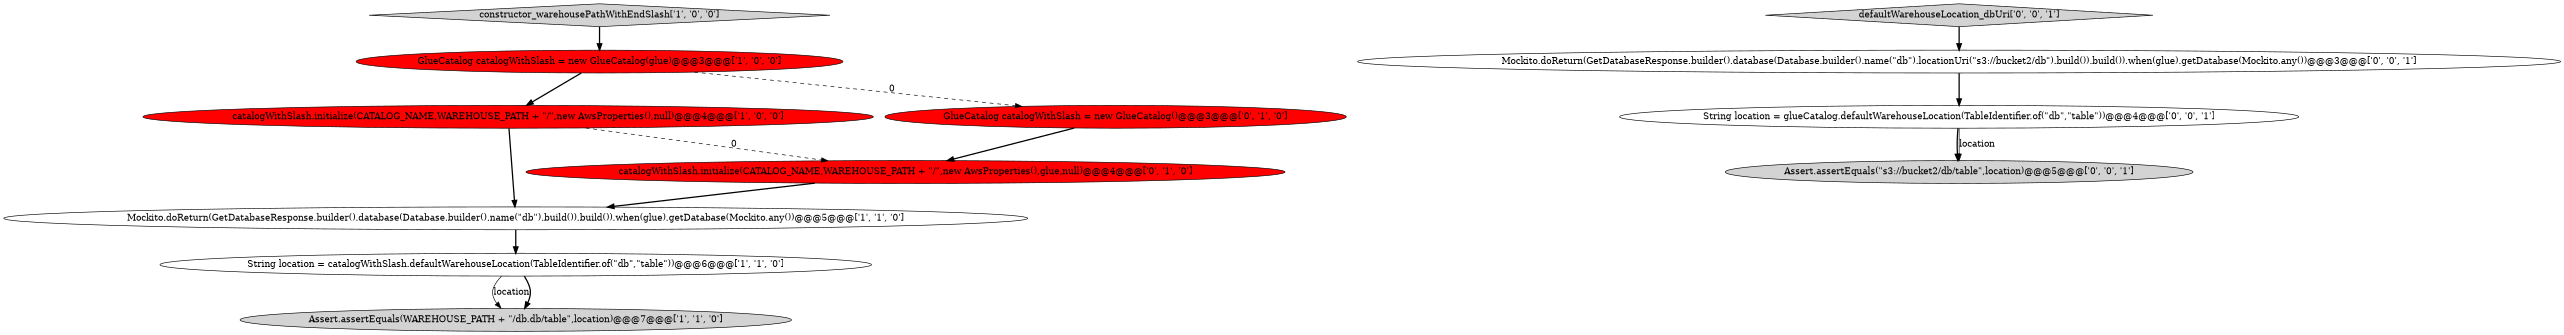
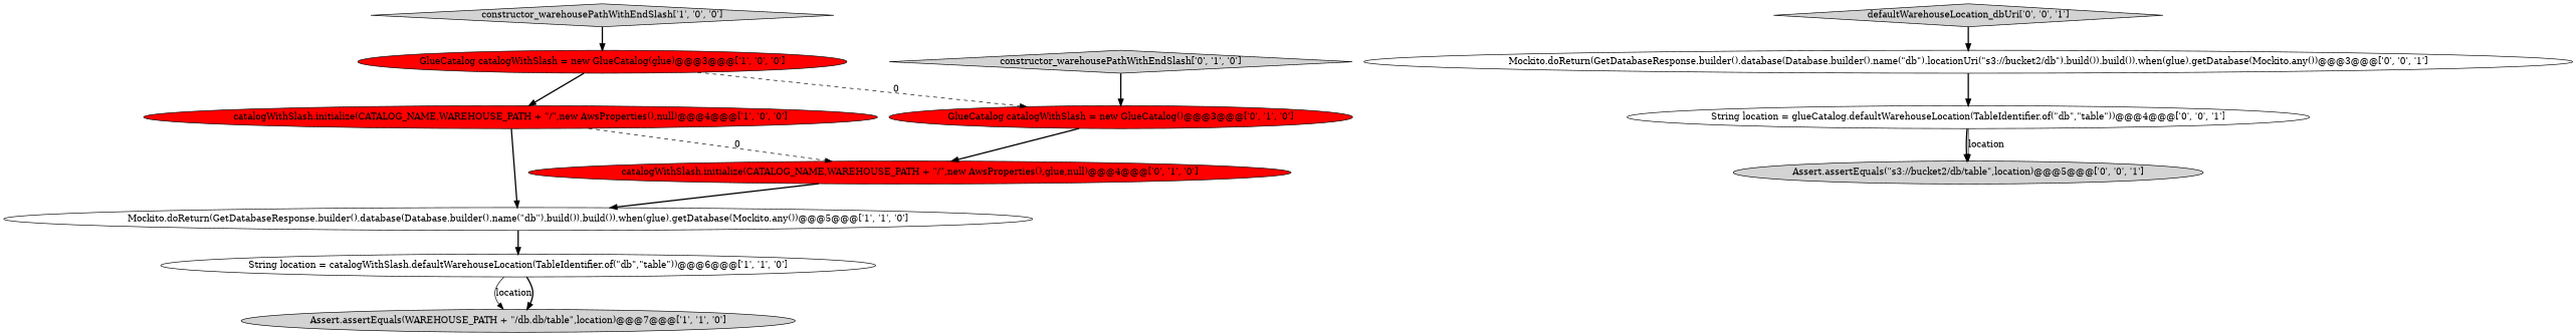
  digraph {
    node [fillcolor=lightgray shape=ellipse style=filled]
    edge [style=bold]
    n1 [fillcolor=red label="catalogWithSlash.initialize(CATALOG_NAME,WAREHOUSE_PATH + \"/\",new AwsProperties(),null)@@@4@@@['1', '0', '0']"]
    n2 [fillcolor=white label="Mockito.doReturn(GetDatabaseResponse.builder().database(Database.builder().name(\"db\").build()).build()).when(glue).getDatabase(Mockito.any())@@@5@@@['1', '1', '0']"]
    n3 [fillcolor=red label="catalogWithSlash.initialize(CATALOG_NAME,WAREHOUSE_PATH + \"/\",new AwsProperties(),glue,null)@@@4@@@['0', '1', '0']"]
    n4 [label="Assert.assertEquals(WAREHOUSE_PATH + \"/db.db/table\",location)@@@7@@@['1', '1', '0']"]
    n5 [fillcolor=white label="Mockito.doReturn(GetDatabaseResponse.builder().database(Database.builder().name(\"db\").locationUri(\"s3://bucket2/db\").build()).build()).when(glue).getDatabase(Mockito.any())@@@3@@@['0', '0', '1']"]
    n6 [fillcolor=white label="String location = glueCatalog.defaultWarehouseLocation(TableIdentifier.of(\"db\",\"table\"))@@@4@@@['0', '0', '1']"]
    n7 [fillcolor=white label="String location = catalogWithSlash.defaultWarehouseLocation(TableIdentifier.of(\"db\",\"table\"))@@@6@@@['1', '1', '0']"]
    n8 [label="constructor_warehousePathWithEndSlash['1', '0', '0']" shape=diamond]
    n9 [fillcolor=red label="GlueCatalog catalogWithSlash = new GlueCatalog(glue)@@@3@@@['1', '0', '0']"]
+   n10 [label="constructor_warehousePathWithEndSlash['0', '1', '0']" shape=diamond]
    n11 [fillcolor=red label="GlueCatalog catalogWithSlash = new GlueCatalog()@@@3@@@['0', '1', '0']"]
    n12 [label="Assert.assertEquals(\"s3://bucket2/db/table\",location)@@@5@@@['0', '0', '1']"]
    n13 [label="defaultWarehouseLocation_dbUri['0', '0', '1']" shape=diamond]
    n1 -> n2
    n1 -> n3 [label=0 style=dashed]
    n2 -> n7
    n3 -> n2
    n5 -> n6
    n6 -> n12
    n6 -> n12 [label=location style=solid]
    n7 -> n4 [label=location style=solid]
    n7 -> n4
    n8 -> n9
    n9 -> n1
    n9 -> n11 [label=0 style=dashed]
+   n10 -> n11
    n11 -> n3
    n13 -> n5
  }
